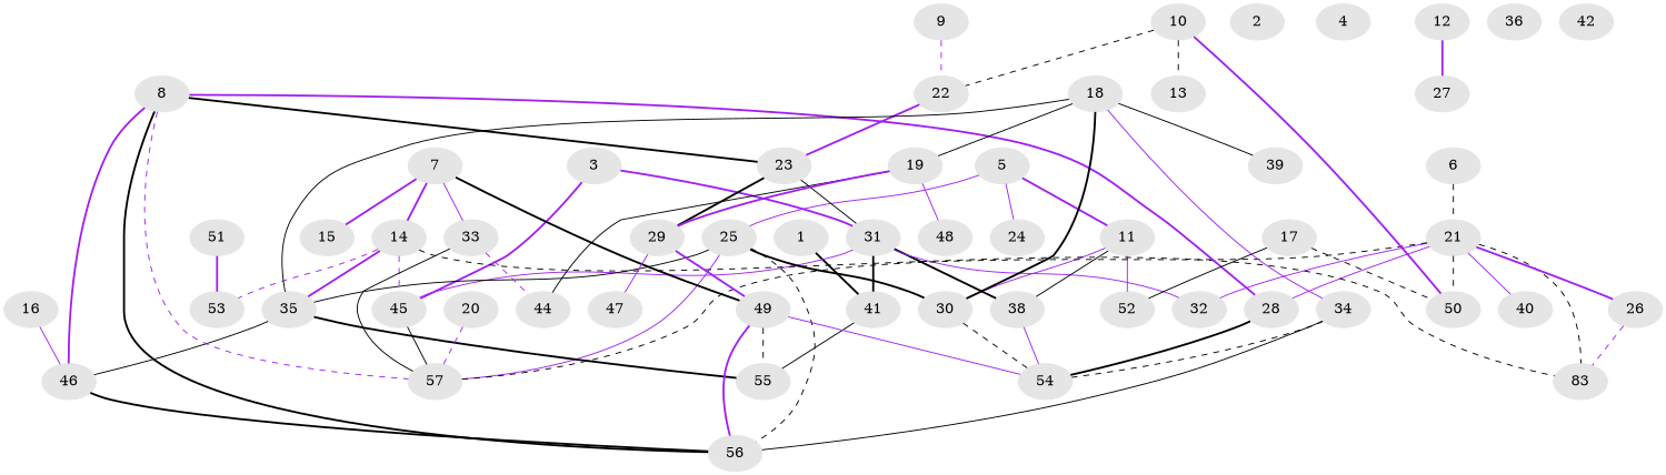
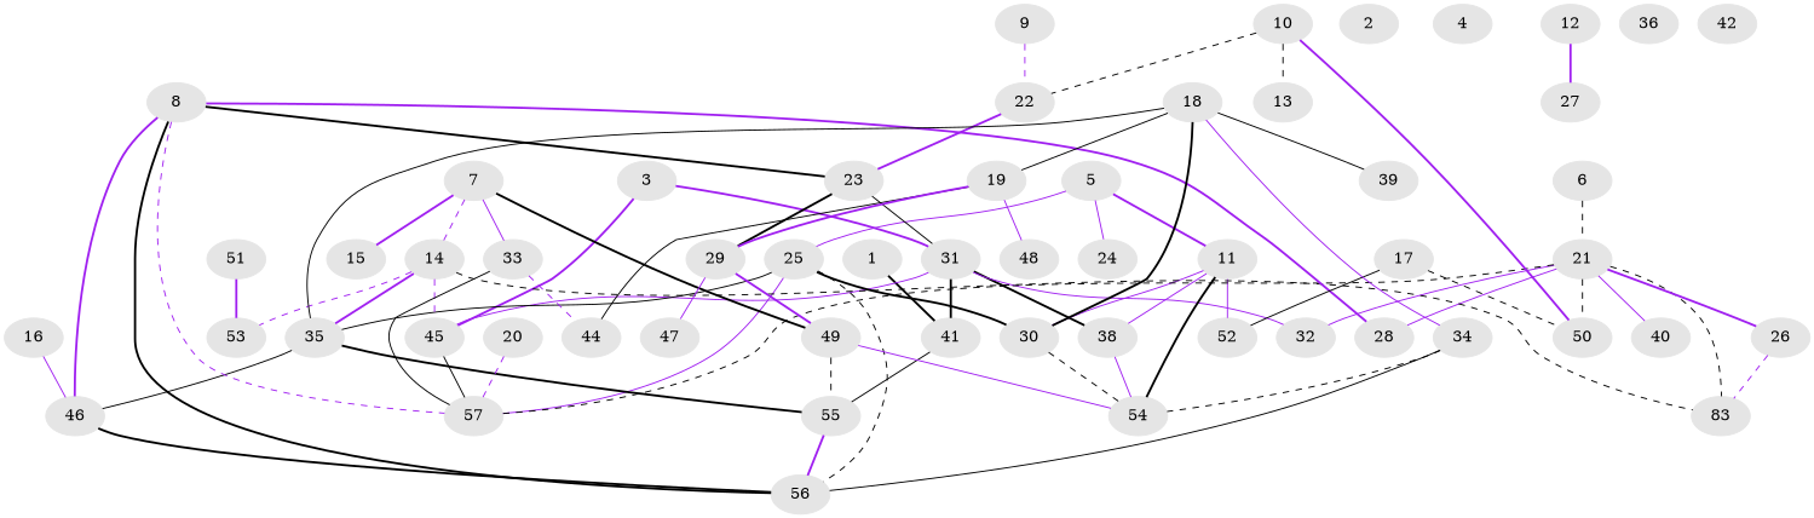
  graph {
    node [color=gray90 style=filled]
    edge [color=purple style=solid]
    1
    41
    55
    2
    3
    31
    45
    38
    32
    57
    4
    5
    11
    24
    25
    30
    52
    56
    35
    6
    21
    28
    50
    n24 [label=83]
    26
    40
    7
    14
    15
    33
    49
    53
    44
    54
    8
    23
    46
    29
    9
    22
    10
    13
    12
    27
    16
    17
    18
    19
    34
    39
    48
    47
    20
    36
    42
    51
    1 -- 41 [color=black style=bold]
    41 -- 55 [color=black]
-   49 -- 56 [style=bold]
+   55 -- 56 [style=bold]
    3 -- 31 [style=bold]
    3 -- 45 [style=bold]
    31 -- 41 [color=black style=bold]
    31 -- 45
    31 -- 38 [color=black style=bold]
    31 -- 32
    45 -- 57 [color=black]
    38 -- 54
    5 -- 11 [style=bold]
    5 -- 24
    5 -- 25
-   11 -- 38 [color=black]
+   11 -- 38
    11 -- 30
    11 -- 52
    25 -- 57
    25 -- 30 [color=black style=bold]
    25 -- 56 [color=black style=dashed]
    25 -- 35 [color=black]
    30 -- 54 [color=black style=dashed]
    35 -- 55 [color=black style=bold]
    35 -- 46 [color=black]
    6 -- 21 [color=black style=dashed]
    21 -- 32
    21 -- 57 [color=black style=dashed]
    21 -- 28
    21 -- 50 [color=black style=dashed]
    21 -- n24 [color=black style=dashed]
    21 -- 26 [style=bold]
    21 -- 40
-   28 -- 54 [color=black style=bold]
+   11 -- 54 [color=black style=bold]
    26 -- n24 [style=dashed]
-   7 -- 14 [style=bold]
+   7 -- 14 [style=dashed]
    7 -- 15 [style=bold]
    7 -- 33
    7 -- 49 [color=black style=bold]
    14 -- 45 [style=dashed]
    14 -- 35 [style=bold]
    14 -- n24 [color=black style=dashed]
    14 -- 53 [style=dashed]
    33 -- 57 [color=black]
    33 -- 44 [style=dashed]
    49 -- 55 [color=black style=dashed]
    49 -- 54
    8 -- 57 [style=dashed]
    8 -- 56 [color=black style=bold]
    8 -- 28 [style=bold]
    8 -- 23 [color=black style=bold]
    8 -- 46 [style=bold]
    23 -- 31 [color=black]
    23 -- 29 [color=black style=bold]
    46 -- 56 [color=black style=bold]
    29 -- 49 [style=bold]
    29 -- 47
    9 -- 22 [style=dashed]
    22 -- 23 [style=bold]
    10 -- 50 [style=bold]
    10 -- 22 [color=black style=dashed]
    10 -- 13 [color=black style=dashed]
    12 -- 27 [style=bold]
    16 -- 46
    17 -- 52 [color=black]
    17 -- 50 [color=black style=dashed]
    18 -- 30 [color=black style=bold]
    18 -- 35 [color=black]
    18 -- 19 [color=black]
    18 -- 34
    18 -- 39 [color=black]
    19 -- 44 [color=black]
    19 -- 29 [style=bold]
    19 -- 48
    34 -- 56 [color=black]
    34 -- 54 [color=black style=dashed]
    20 -- 57 [style=dashed]
    51 -- 53 [style=bold]
  }
